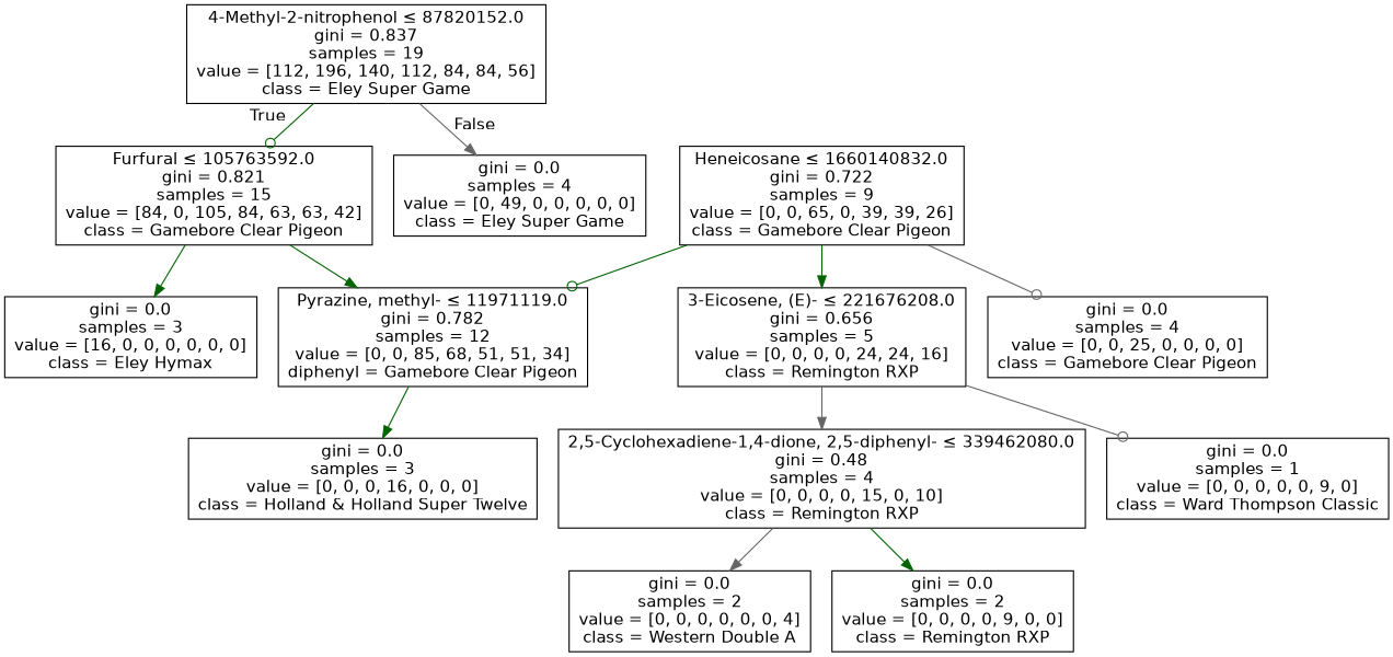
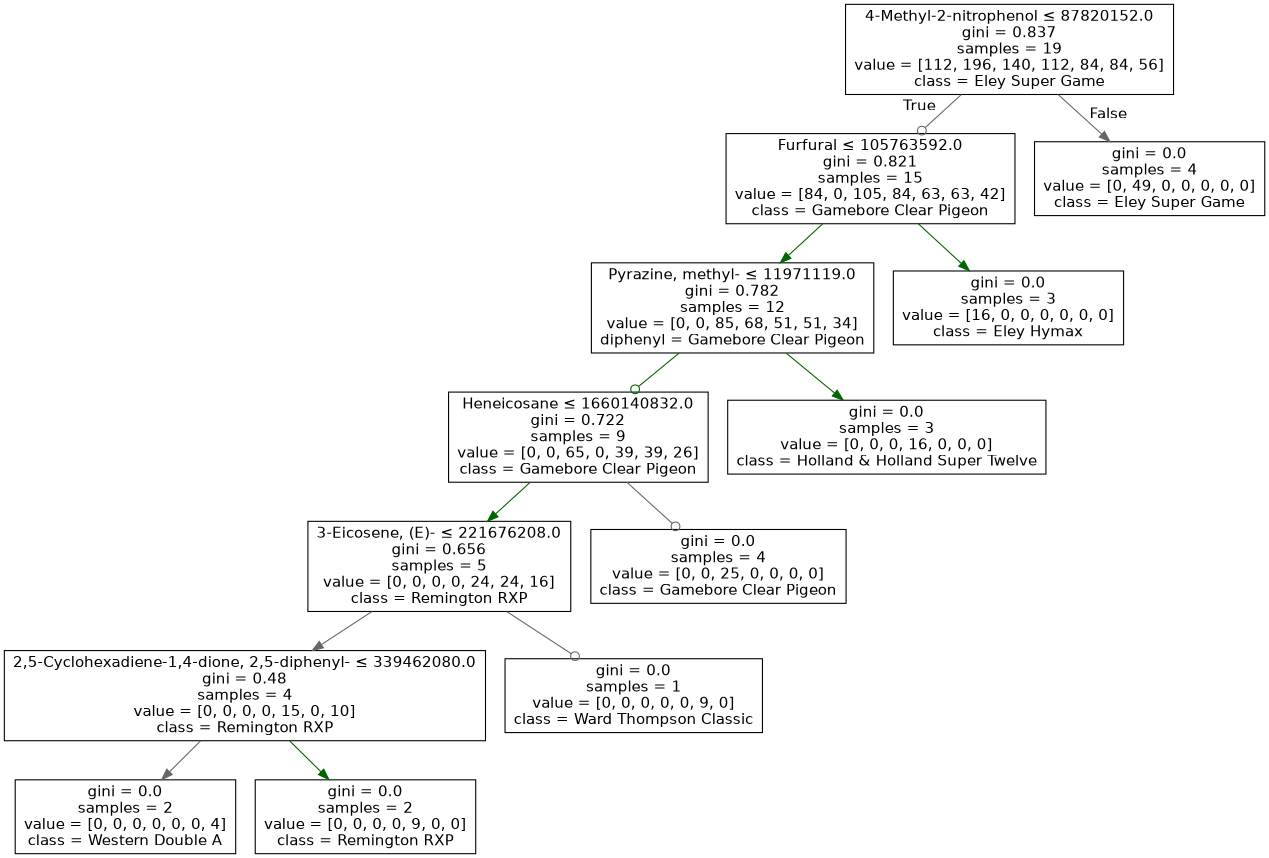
  digraph {
    node [fontname=helvetica shape=box]
    edge [arrowhead=normal color=gray40 fontname=helvetica]
    n1 [label=<4-Methyl-2-nitrophenol &le; 87820152.0<br/>gini = 0.837<br/>samples = 19<br/>value = [112, 196, 140, 112, 84, 84, 56]<br/>class = Eley Super Game>]
    n2 [label=<Furfural &le; 105763592.0<br/>gini = 0.821<br/>samples = 15<br/>value = [84, 0, 105, 84, 63, 63, 42]<br/>class = Gamebore Clear Pigeon>]
    n3 [label=<gini = 0.0<br/>samples = 4<br/>value = [0, 49, 0, 0, 0, 0, 0]<br/>class = Eley Super Game>]
    n4 [label=<Pyrazine, methyl- &le; 11971119.0<br/>gini = 0.782<br/>samples = 12<br/>value = [0, 0, 85, 68, 51, 51, 34]<br/>diphenyl = Gamebore Clear Pigeon>]
    n5 [label=<gini = 0.0<br/>samples = 3<br/>value = [16, 0, 0, 0, 0, 0, 0]<br/>class = Eley Hymax>]
    n6 [label=<Heneicosane &le; 1660140832.0<br/>gini = 0.722<br/>samples = 9<br/>value = [0, 0, 65, 0, 39, 39, 26]<br/>class = Gamebore Clear Pigeon>]
    n7 [label=<gini = 0.0<br/>samples = 3<br/>value = [0, 0, 0, 16, 0, 0, 0]<br/>class = Holland &amp; Holland Super Twelve>]
    n8 [label=<3-Eicosene, (E)- &le; 221676208.0<br/>gini = 0.656<br/>samples = 5<br/>value = [0, 0, 0, 0, 24, 24, 16]<br/>class = Remington RXP>]
    n9 [label=<gini = 0.0<br/>samples = 4<br/>value = [0, 0, 25, 0, 0, 0, 0]<br/>class = Gamebore Clear Pigeon>]
    n10 [label=<2,5-Cyclohexadiene-1,4-dione, 2,5-diphenyl- &le; 339462080.0<br/>gini = 0.48<br/>samples = 4<br/>value = [0, 0, 0, 0, 15, 0, 10]<br/>class = Remington RXP>]
    n11 [label=<gini = 0.0<br/>samples = 1<br/>value = [0, 0, 0, 0, 0, 9, 0]<br/>class = Ward Thompson Classic>]
    n12 [label=<gini = 0.0<br/>samples = 2<br/>value = [0, 0, 0, 0, 0, 0, 4]<br/>class = Western Double A>]
    n13 [label=<gini = 0.0<br/>samples = 2<br/>value = [0, 0, 0, 0, 9, 0, 0]<br/>class = Remington RXP>]
-   n1 -> n2 [arrowhead=odot color=darkgreen headlabel=True labelangle=45 labeldistance=2.5]
+   n1 -> n2 [arrowhead=odot headlabel=True labelangle=45 labeldistance=2.5]
    n1 -> n3 [headlabel=False labelangle=-45 labeldistance=2.5]
    n2 -> n4 [color=darkgreen]
    n2 -> n5 [color=darkgreen]
-   n6 -> n4 [arrowhead=odot color=darkgreen]
+   n4 -> n6 [arrowhead=odot color=darkgreen]
    n4 -> n7 [color=darkgreen]
    n6 -> n8 [color=darkgreen]
    n6 -> n9 [arrowhead=odot]
    n8 -> n10
    n8 -> n11 [arrowhead=odot]
    n10 -> n12
    n10 -> n13 [color=darkgreen]
  }
